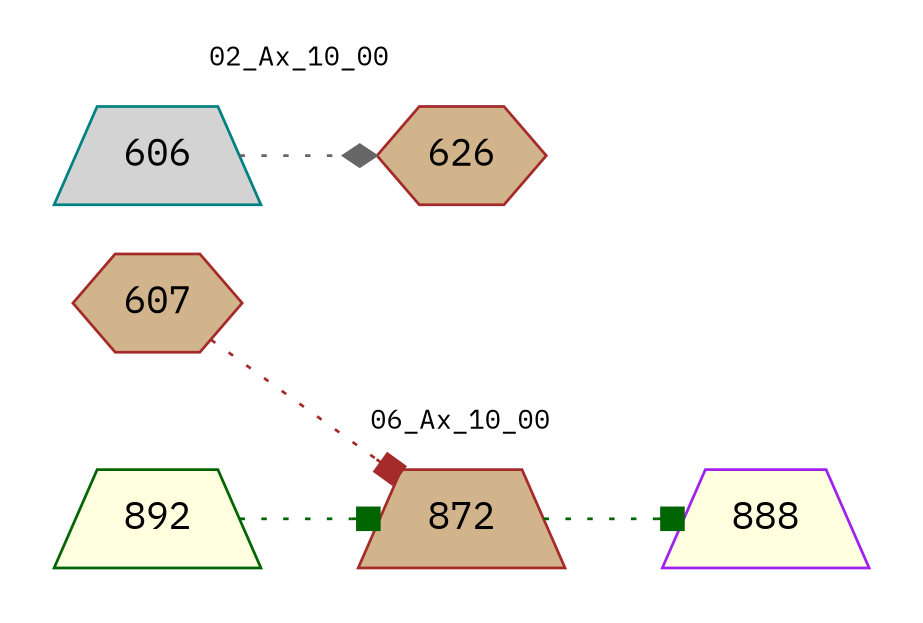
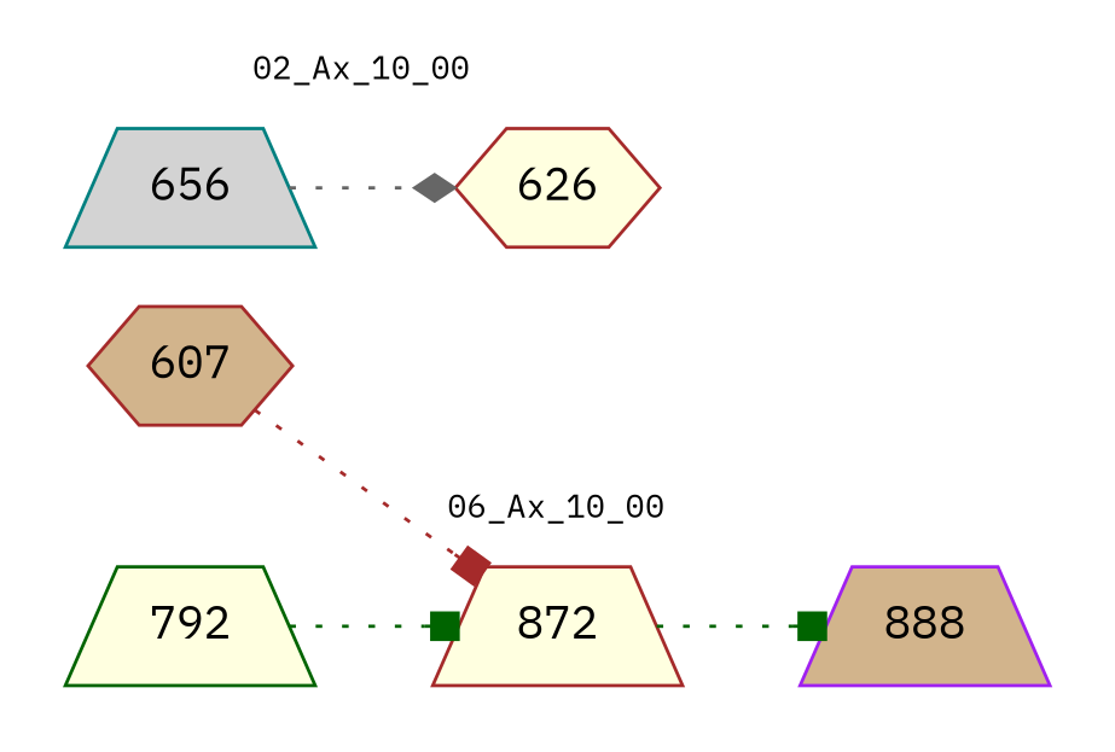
  digraph {
    fontname="IBM Plex Mono"
    rankdir=LR
    node [color=brown fillcolor=lightyellow fontname="IBM Plex Mono" shape=trapezium style=filled]
    edge [arrowhead=box color=darkgreen fontname="IBM Plex Mono" style=dotted]
    n1 [fillcolor=tan label=607 shape=hexagon]
-   n2 [color=teal fillcolor=lightgrey label=606]
-   n3 [fillcolor=tan label=626 shape=hexagon]
-   n4 [color=darkgreen label=892]
-   n5 [fillcolor=tan label=872]
-   n6 [color=purple label=888]
+   n2 [color=teal fillcolor=lightgrey label=656]
+   n3 [label=626 shape=hexagon]
+   n4 [color=darkgreen label=792]
+   n5 [label=872]
+   n6 [color=purple fillcolor=tan label=888]
    subgraph cluster_1 {
      color=white
      fontsize=10
      label="02_Ax_10_00"
      n1
      n2
      n3
    }
    subgraph cluster_2 {
      color=white
      fontsize=10
      label="06_Ax_10_00"
      n4
      n5
      n6
    }
    n1 -> n5 [color=brown]
    n2 -> n3 [arrowhead=diamond color=gray40]
    n4 -> n5
    n5 -> n6
  }
